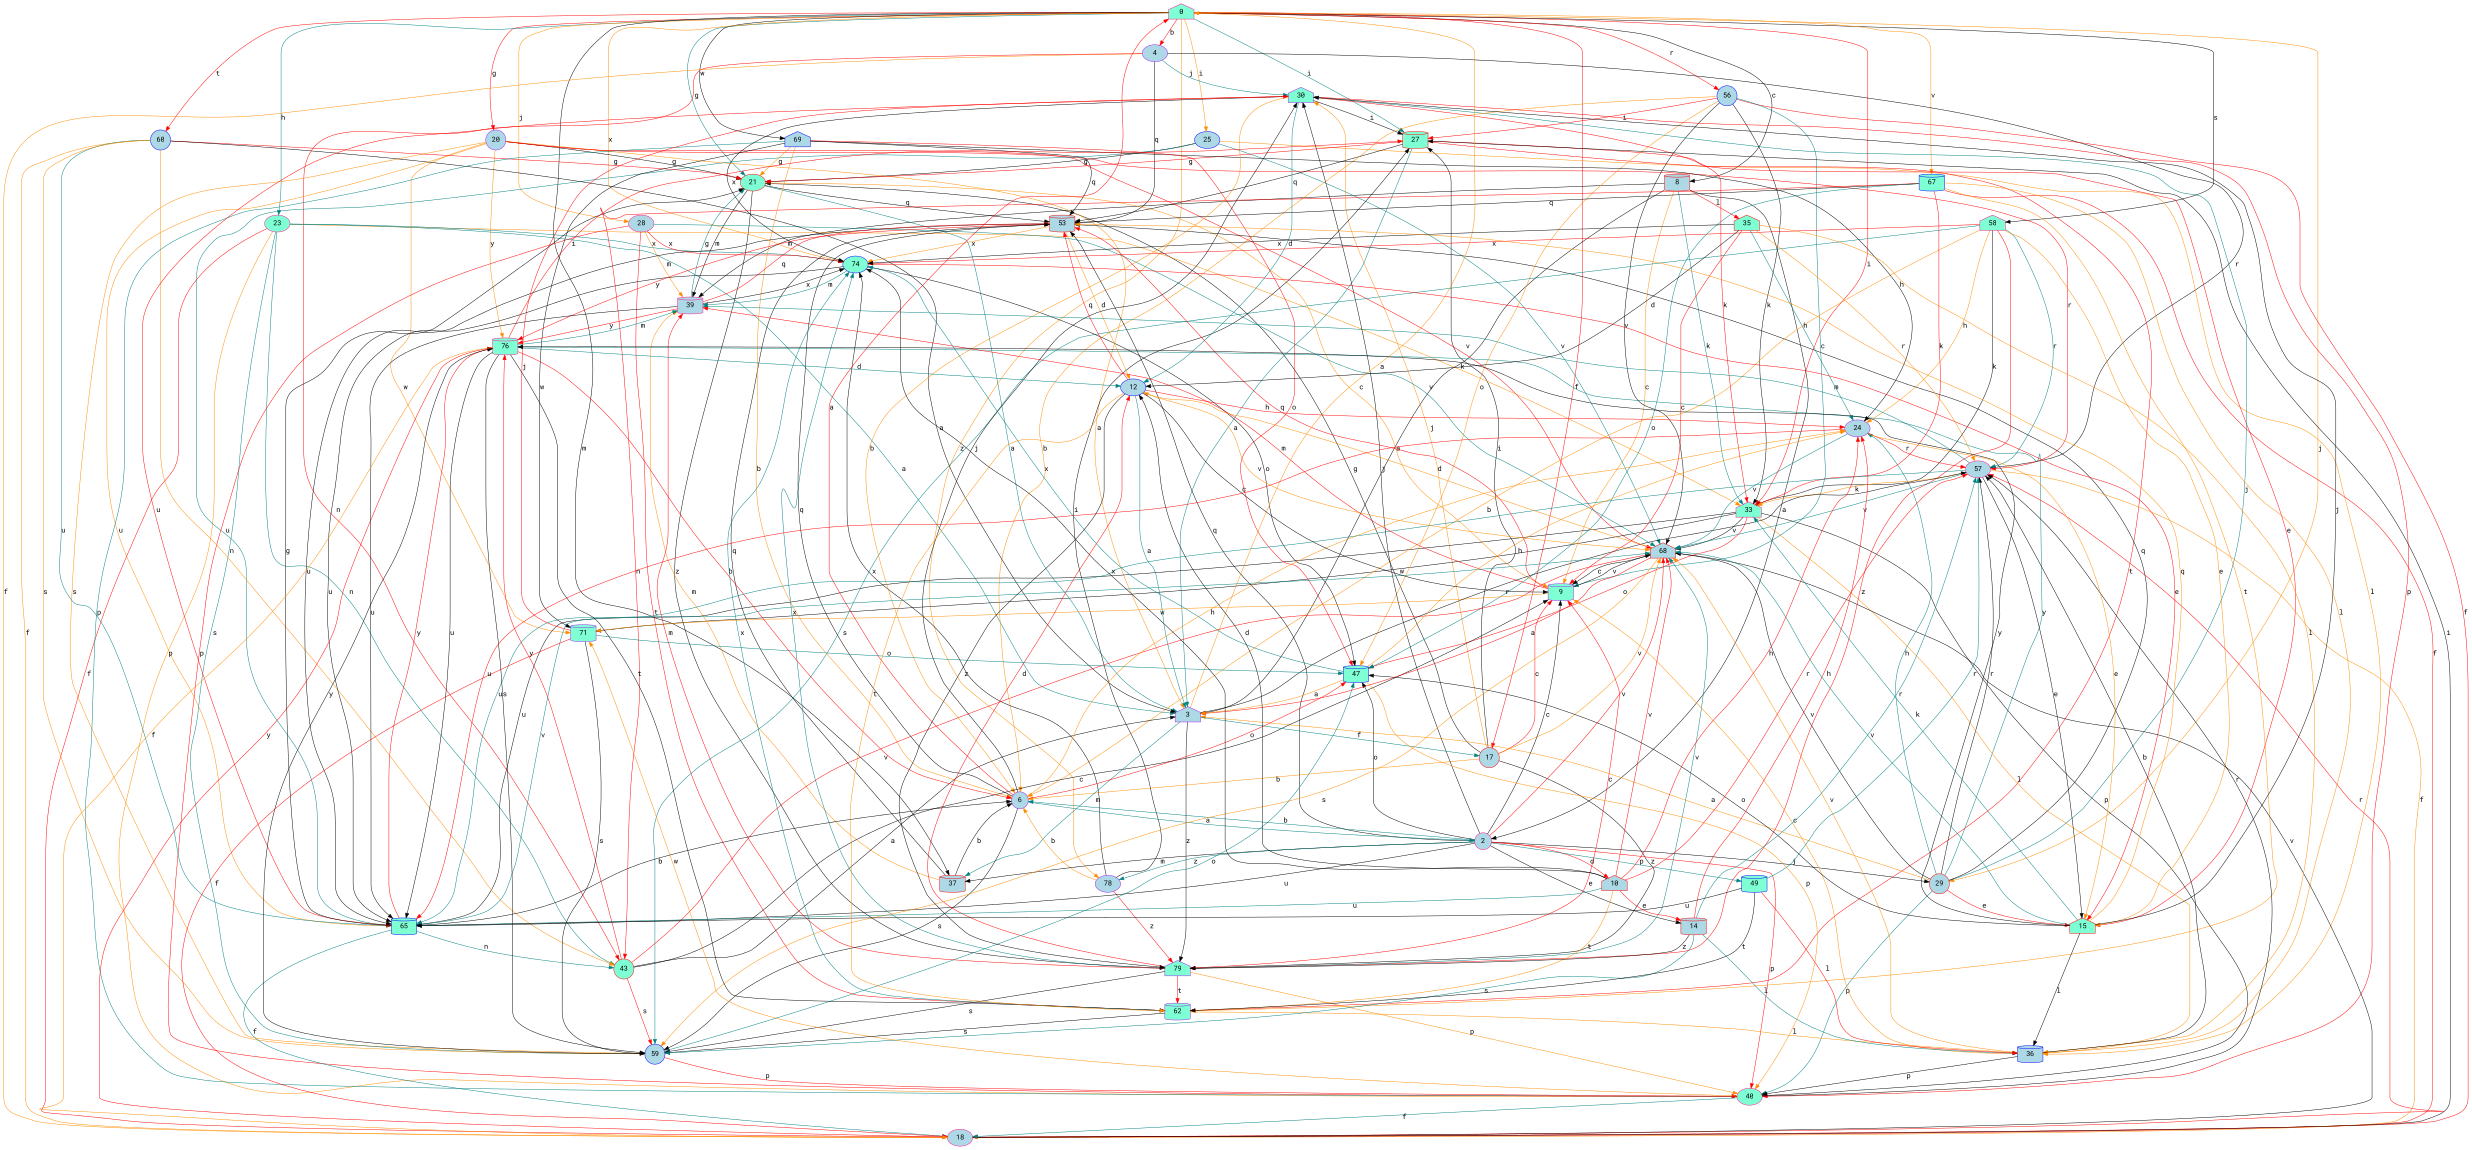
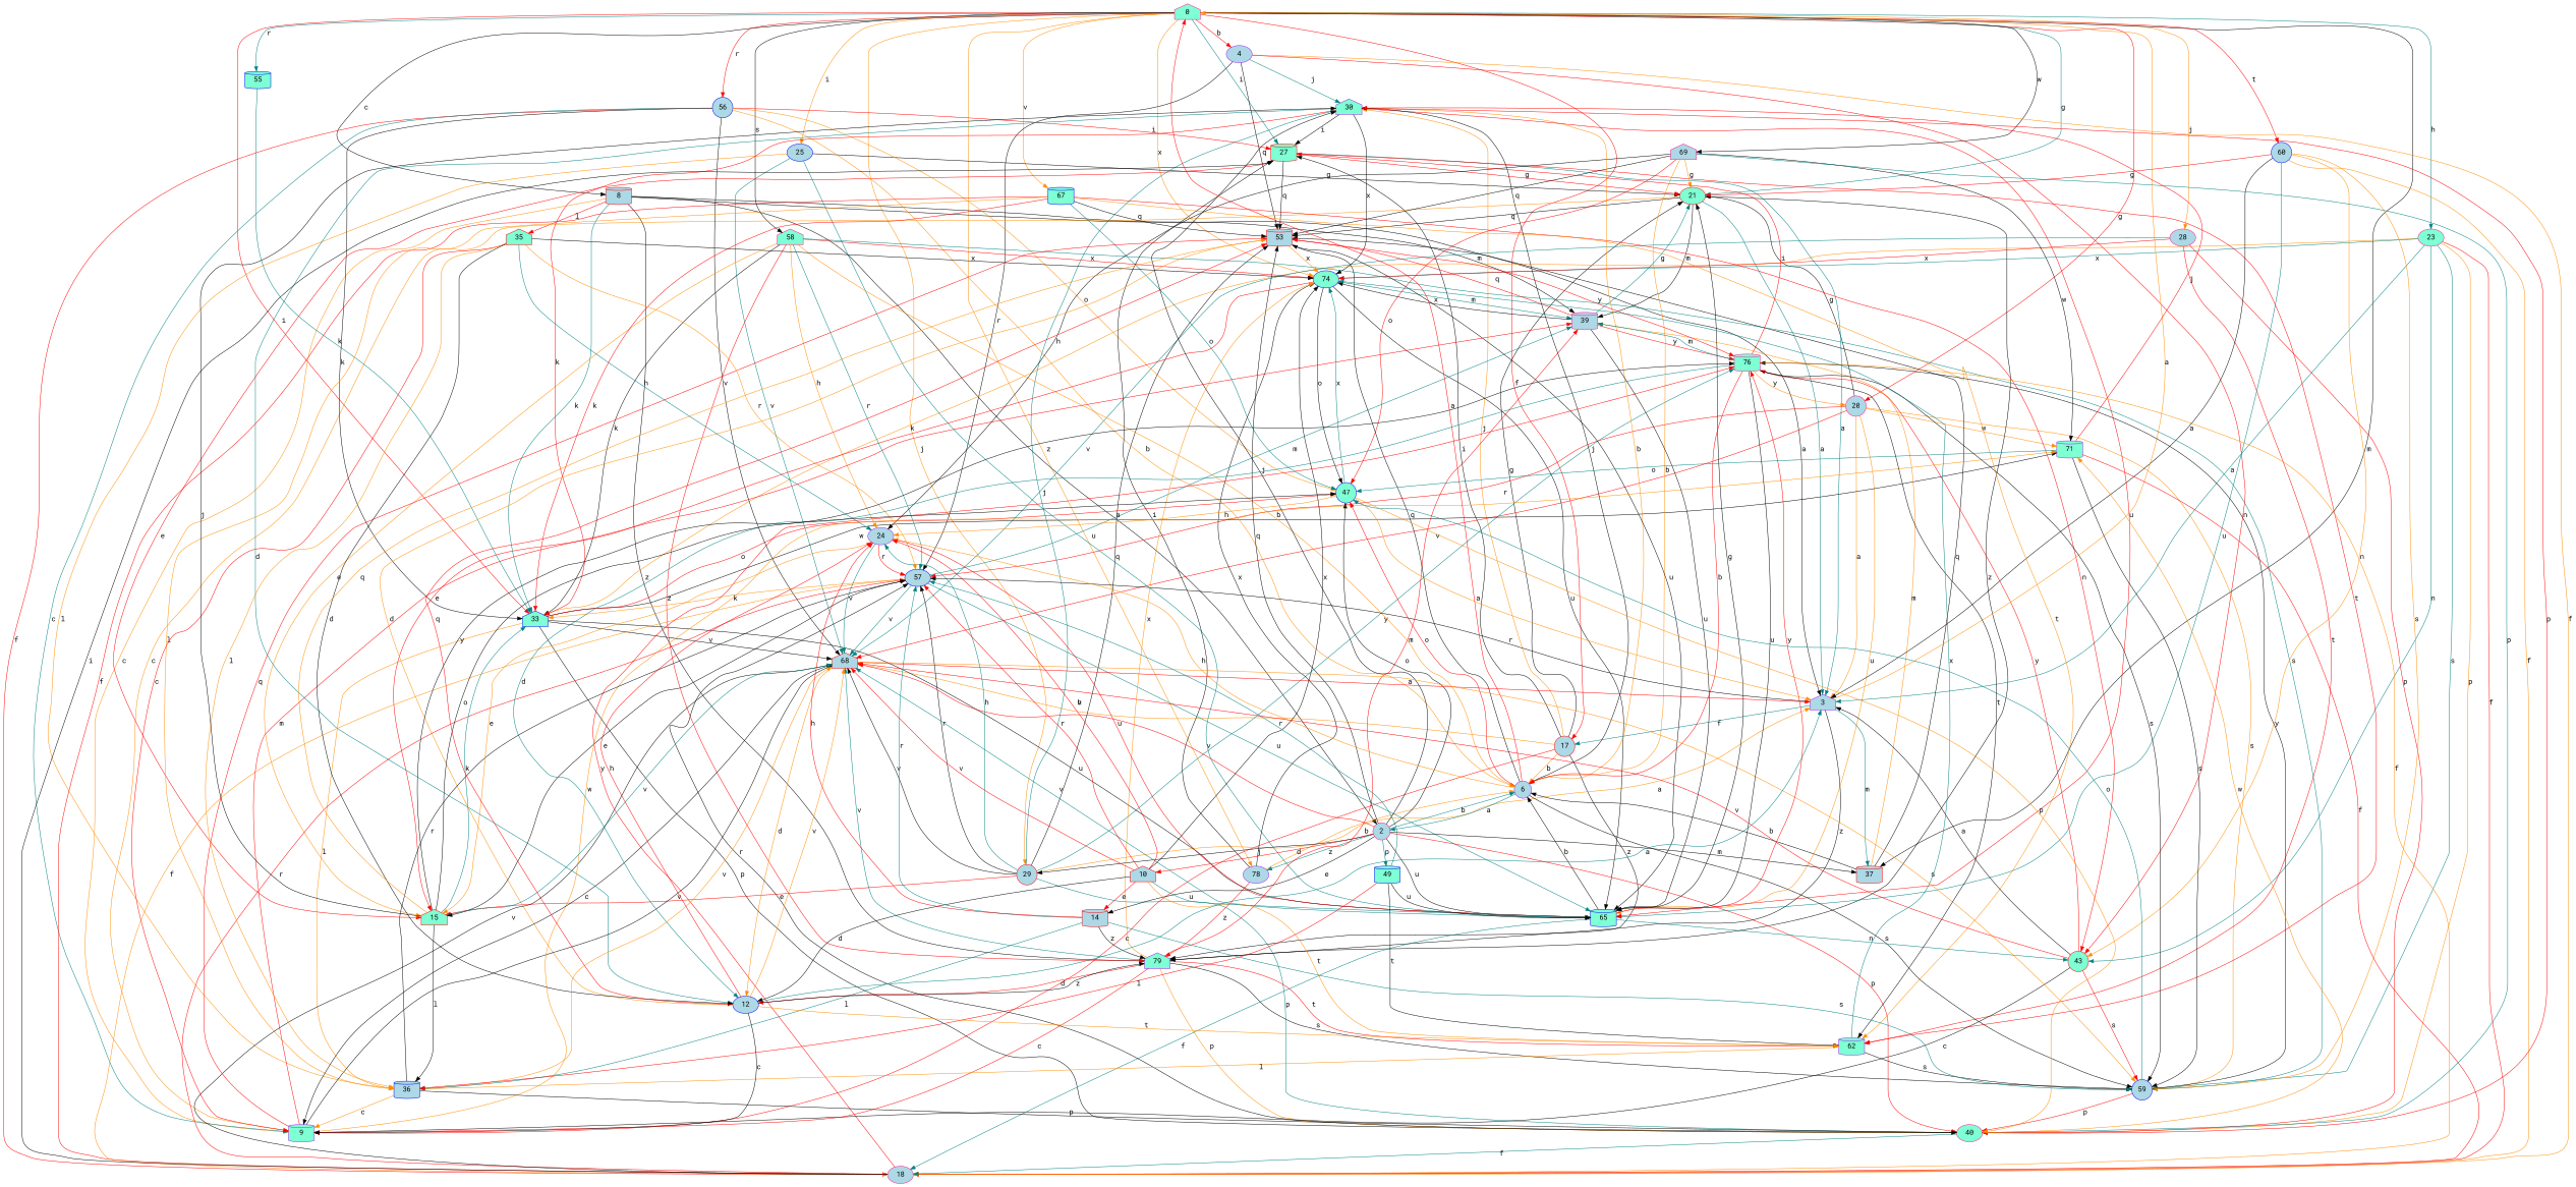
  strict digraph {
    fontname="Roboto Mono"
    node [color=red fillcolor=lightblue fontname="Roboto Mono" shape=cylinder style=filled]
    edge [color=black fontname="Roboto Mono"]
    0 [color=deeppink fillcolor=aquamarine shape=house]
    4 [color=purple shape=ellipse]
    8
    17 [shape=circle]
-   20 [color=purple shape=circle]
+   20 [color=deeppink shape=circle]
    21 [fillcolor=aquamarine shape=ellipse]
    23 [color=deeppink fillcolor=aquamarine shape=ellipse]
    25 [color=blue shape=ellipse]
    27 [fillcolor=aquamarine]
    28 [color=deeppink shape=ellipse]
    29 [shape=circle]
-   33 [color=deeppink fillcolor=aquamarine shape=house]
+   33 [color=blue fillcolor=aquamarine shape=house]
    37
+   55 [color=blue fillcolor=aquamarine]
    56 [color=blue shape=circle]
    58 [color=deeppink fillcolor=aquamarine shape=house]
    60 [color=blue shape=circle]
    67 [color=blue fillcolor=aquamarine]
-   69 [color=blue shape=house]
+   69 [color=deeppink shape=house]
    74 [color=blue fillcolor=aquamarine shape=ellipse]
    78 [color=purple shape=ellipse]
    30 [color=purple fillcolor=aquamarine shape=house]
    53
-   57 [color=deeppink shape=ellipse]
+   57 [color=blue shape=ellipse]
    18 [color=deeppink shape=ellipse]
    43 [fillcolor=aquamarine shape=circle]
    2 [color=deeppink shape=circle]
    9 [color=purple fillcolor=aquamarine]
    3 [color=purple shape=house]
    79 [color=purple fillcolor=aquamarine shape=house]
    35 [fillcolor=aquamarine shape=house]
    39 [color=deeppink]
    6 [color=purple shape=circle]
    68 [shape=house]
    65 [color=blue fillcolor=aquamarine]
    59 [color=blue shape=circle]
    71 [color=purple fillcolor=aquamarine]
    76 [color=deeppink fillcolor=aquamarine]
    n39 [color=deeppink fillcolor=aquamarine label=40 shape=ellipse]
    36 [color=blue]
    62 [color=purple fillcolor=aquamarine]
    15 [fillcolor=aquamarine shape=house]
    24 [color=purple shape=ellipse]
-   47 [color=blue fillcolor=aquamarine]
+   47 [color=blue fillcolor=aquamarine shape=circle]
    10 [shape=house]
    14
    49 [color=blue fillcolor=aquamarine]
    12 [color=blue shape=ellipse]
    0 -> 4 [color=red label=b]
    0 -> 8 [label=c]
    0 -> 17 [color=red label=f]
    0 -> 20 [color=red label=g]
    0 -> 21 [color=teal label=g]
    0 -> 23 [color=teal label=h]
    0 -> 25 [color=darkorange label=i]
    0 -> 27 [color=teal label=i]
    0 -> 28 [color=darkorange label=j]
    0 -> 29 [color=darkorange label=j]
    0 -> 33 [color=red label=i]
    0 -> 37 [label=m]
+   0 -> 55 [color=teal label=r]
    0 -> 56 [color=red label=r]
    0 -> 58 [label=s]
    0 -> 60 [color=red label=t]
    0 -> 67 [color=darkorange label=v]
    0 -> 69 [label=w]
    0 -> 74 [color=darkorange label=x]
    0 -> 78 [color=darkorange label=z]
    4 -> 30 [color=teal label=j]
    4 -> 53 [label=q]
    4 -> 57 [label=r]
    4 -> 18 [color=darkorange label=f]
    4 -> 43 [color=red label=n]
    8 -> 33 [color=teal label=k]
    8 -> 2 [label=a]
    8 -> 9 [color=darkorange label=c]
    8 -> 3 [label=a]
+   8 -> 79 [label=z]
    8 -> 35 [color=red label=l]
    8 -> 39 [label=m]
    17 -> 21 [label=g]
    17 -> 27 [label=i]
    17 -> 30 [color=darkorange label=j]
    17 -> 9 [color=red label=c]
    17 -> 79 [label=z]
    17 -> 6 [color=darkorange label=b]
    17 -> 68 [color=darkorange label=v]
    20 -> 21 [label=g]
    20 -> 57 [color=red label=r]
    20 -> 3 [color=darkorange label=a]
    20 -> 68 [color=red label=v]
    20 -> 65 [color=darkorange label=u]
    20 -> 59 [color=darkorange label=s]
    20 -> 71 [color=darkorange label=w]
-   20 -> 76 [color=darkorange label=y]
+   76 -> 20 [color=darkorange label=y]
    21 -> 53 [label=q]
    21 -> 9 [color=darkorange label=c]
    21 -> 3 [color=teal label=a]
    21 -> 79 [label=z]
    21 -> 39 [label=m]
    23 -> 33 [color=darkorange label=k]
    23 -> 74 [color=teal label=x]
    23 -> 18 [color=red label=f]
    23 -> 43 [color=teal label=n]
    23 -> 3 [color=teal label=a]
    23 -> 59 [color=teal label=s]
    23 -> n39 [color=darkorange label=p]
    25 -> 21 [label=g]
    25 -> 68 [color=teal label=v]
    25 -> 65 [color=teal label=u]
    25 -> 36 [color=darkorange label=l]
    27 -> 21 [color=red label=g]
    27 -> 53 [label=q]
    27 -> 3 [color=teal label=a]
    27 -> 62 [color=red label=t]
    27 -> 15 [color=red label=e]
    28 -> 74 [color=red label=x]
-   28 -> 39 [color=darkorange label=m]
    28 -> 68 [color=teal label=v]
    28 -> n39 [color=red label=p]
    28 -> 62 [color=red label=t]
    29 -> 30 [color=teal label=j]
    29 -> 53 [label=q]
    29 -> 57 [label=r]
    29 -> 3 [color=darkorange label=a]
    29 -> 68 [label=v]
    29 -> 76 [color=teal label=y]
    29 -> n39 [color=teal label=p]
    29 -> 15 [color=red label=e]
    29 -> 24 [color=teal label=h]
    33 -> 68 [label=v]
    33 -> 65 [label=u]
    33 -> 71 [label=w]
    33 -> n39 [label=p]
    33 -> 36 [color=darkorange label=l]
    33 -> 47 [color=red label=o]
    37 -> 53 [label=q]
    37 -> 39 [color=darkorange label=m]
    37 -> 6 [label=b]
+   55 -> 33 [color=teal label=k]
    56 -> 27 [color=red label=i]
    56 -> 33 [label=k]
    56 -> 18 [color=red label=f]
    56 -> 9 [color=teal label=c]
    56 -> 6 [color=darkorange label=b]
    56 -> 68 [label=v]
    56 -> 47 [color=darkorange label=o]
    58 -> 33 [label=k]
    58 -> 74 [color=red label=x]
    58 -> 57 [color=teal label=r]
    58 -> 79 [color=red label=z]
    58 -> 6 [color=darkorange label=b]
    58 -> 59 [color=teal label=s]
    58 -> 15 [color=darkorange label=e]
    58 -> 24 [color=darkorange label=h]
    60 -> 21 [color=red label=g]
    60 -> 18 [color=darkorange label=f]
    60 -> 43 [color=darkorange label=n]
    60 -> 3 [label=a]
    60 -> 65 [color=teal label=u]
    60 -> 59 [color=darkorange label=s]
    67 -> 33 [color=red label=k]
    67 -> 53 [label=q]
    67 -> 18 [color=red label=f]
    67 -> 43 [color=red label=n]
    67 -> 36 [color=darkorange label=l]
    67 -> 62 [color=darkorange label=t]
    67 -> 47 [color=teal label=o]
    69 -> 21 [color=darkorange label=g]
    69 -> 53 [label=q]
    69 -> 6 [color=darkorange label=b]
    69 -> 71 [label=w]
    69 -> n39 [color=teal label=p]
    69 -> 24 [label=h]
    69 -> 47 [color=red label=o]
    74 -> 39 [color=teal label=m]
    74 -> 65 [label=u]
    74 -> 15 [color=red label=e]
    74 -> 47 [label=o]
    78 -> 27 [label=i]
    78 -> 74 [label=x]
    78 -> 79 [color=red label=z]
    78 -> 6 [color=darkorange label=b]
    30 -> 27 [label=i]
    30 -> 33 [color=red label=k]
    30 -> 74 [label=x]
    30 -> 6 [color=darkorange label=b]
    30 -> 65 [color=red label=u]
    30 -> n39 [color=red label=p]
    30 -> 12 [color=teal label=d]
    53 -> 74 [color=darkorange label=x]
    53 -> 65 [label=u]
    53 -> 76 [color=red label=y]
    53 -> 12 [color=darkorange label=d]
    57 -> 33 [color=darkorange label=k]
    57 -> 18 [color=darkorange label=f]
    57 -> 39 [color=teal label=m]
    57 -> 68 [color=teal label=v]
    57 -> 65 [color=teal label=u]
    57 -> 15 [label=e]
    18 -> 27 [label=i]
    18 -> 57 [color=red label=r]
    18 -> 68 [label=v]
    18 -> 76 [color=red label=y]
    43 -> 9 [label=c]
    43 -> 3 [label=a]
    43 -> 68 [color=red label=v]
    43 -> 59 [color=red label=s]
    43 -> 76 [color=red label=y]
    2 -> 29 [label=j]
    2 -> 37 [label=m]
    2 -> 78 [color=teal label=z]
    2 -> 30 [label=j]
    2 -> 53 [label=q]
-   2 -> 9 [label=c]
    2 -> 6 [color=teal label=b]
    2 -> 68 [color=red label=v]
    2 -> 65 [label=u]
    2 -> n39 [color=red label=p]
    2 -> 47 [label=o]
    2 -> 10 [color=red label=d]
    2 -> 14 [label=e]
    2 -> 49 [color=teal label=p]
    9 -> 53 [color=red label=q]
    9 -> 39 [color=red label=m]
    9 -> 68 [label=v]
    9 -> 71 [color=darkorange label=w]
    3 -> 0 [color=darkorange label=a]
    3 -> 17 [color=teal label=f]
    3 -> 37 [color=teal label=m]
    3 -> 57 [label=r]
    3 -> 79 [label=z]
-   79 -> 74 [color=teal label=x]
+   79 -> 74 [color=darkorange label=x]
    79 -> 9 [color=red label=c]
    79 -> 39 [color=red label=m]
    79 -> 68 [color=teal label=v]
    79 -> 59 [label=s]
    79 -> n39 [color=darkorange label=p]
    79 -> 62 [color=red label=t]
    79 -> 12 [color=red label=d]
    35 -> 74 [label=x]
    35 -> 57 [color=darkorange label=r]
    35 -> 9 [color=red label=c]
    35 -> 36 [color=darkorange label=l]
    35 -> 24 [color=teal label=h]
    35 -> 12 [label=d]
    39 -> 21 [color=teal label=g]
    39 -> 74 [label=x]
    39 -> 53 [color=red label=q]
    39 -> 65 [label=u]
    39 -> 76 [color=red label=y]
    6 -> 0 [color=red label=a]
    6 -> 30 [label=j]
    6 -> 53 [label=q]
    6 -> 2 [color=teal label=a]
    6 -> 59 [label=s]
    6 -> 24 [color=darkorange label=h]
    6 -> 47 [color=red label=o]
    68 -> 9 [label=c]
    68 -> 3 [color=red label=a]
    68 -> 59 [color=darkorange label=s]
    68 -> 12 [color=darkorange label=d]
    65 -> 21 [label=g]
    65 -> 18 [color=teal label=f]
    65 -> 43 [color=teal label=n]
    65 -> 6 [label=b]
    65 -> 68 [color=teal label=v]
    65 -> 76 [color=red label=y]
    59 -> 76 [label=y]
    59 -> n39 [color=red label=p]
    59 -> 47 [color=teal label=o]
    71 -> 30 [color=red label=j]
    71 -> 18 [color=red label=f]
    71 -> 59 [label=s]
    71 -> 47 [color=teal label=o]
    76 -> 27 [color=red label=i]
    76 -> 18 [color=darkorange label=f]
    76 -> 39 [color=teal label=m]
    76 -> 6 [color=red label=b]
    76 -> 65 [label=u]
    76 -> 59 [label=s]
    76 -> 62 [label=t]
    76 -> 12 [color=teal label=d]
    n39 -> 57 [label=r]
    n39 -> 18 [color=teal label=f]
    n39 -> 71 [color=darkorange label=w]
-   36 -> 57 [label=b]
+   36 -> 57 [label=r]
    36 -> 9 [color=darkorange label=c]
    36 -> 68 [color=darkorange label=v]
    36 -> n39 [label=p]
    62 -> 74 [color=teal label=x]
    62 -> 59 [label=s]
    62 -> 36 [color=darkorange label=l]
    15 -> 33 [color=teal label=k]
    15 -> 30 [label=j]
    15 -> 53 [color=darkorange label=q]
    15 -> 68 [color=teal label=v]
    15 -> 76 [label=y]
    15 -> 36 [label=l]
    15 -> 47 [label=o]
    24 -> 57 [color=red label=r]
    24 -> 68 [color=teal label=v]
    24 -> 65 [color=red label=u]
    24 -> 15 [color=darkorange label=e]
    47 -> 74 [color=teal label=x]
    47 -> 3 [color=darkorange label=a]
    47 -> n39 [color=darkorange label=p]
    47 -> 24 [color=darkorange label=h]
    10 -> 74 [label=x]
    10 -> 57 [color=red label=r]
    10 -> 68 [color=red label=v]
    10 -> 65 [color=teal label=u]
    10 -> 62 [color=darkorange label=t]
    10 -> 24 [color=red label=h]
    10 -> 14 [color=red label=e]
    10 -> 12 [label=d]
    14 -> 57 [color=teal label=r]
    14 -> 79 [label=z]
    14 -> 59 [color=teal label=s]
    14 -> 36 [color=teal label=l]
    14 -> 24 [color=red label=h]
    49 -> 57 [color=teal label=r]
    49 -> 65 [label=u]
    49 -> 36 [color=red label=l]
    49 -> 62 [label=t]
    12 -> 53 [color=red label=q]
    12 -> 9 [label=c]
    12 -> 3 [color=teal label=a]
    12 -> 79 [label=z]
    12 -> 68 [color=darkorange label=v]
    12 -> 62 [color=darkorange label=t]
    12 -> 24 [color=red label=h]
  }
